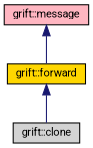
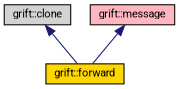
  digraph {
    fontname=Roboto
    rankdir=TB
    node [color=black fontname=Roboto fontsize=10 shape=record style=filled]
    edge [color=midnightblue dir=back fontname=Roboto fontsize=10 labelfontname=Helvetica labelfontsize=10 style=solid]
    n1 [fillcolor=lightgrey fontcolor=black height=0.2 label="grift::clone" width=0.4]
    n2 [fillcolor=gold height=0.2 label="grift::forward" width=0.4]
    n3 [fillcolor=lightpink height=0.2 label="grift::message" width=0.4]
-   n2 -> n1
+   n1 -> n2
    n3 -> n2
  }
